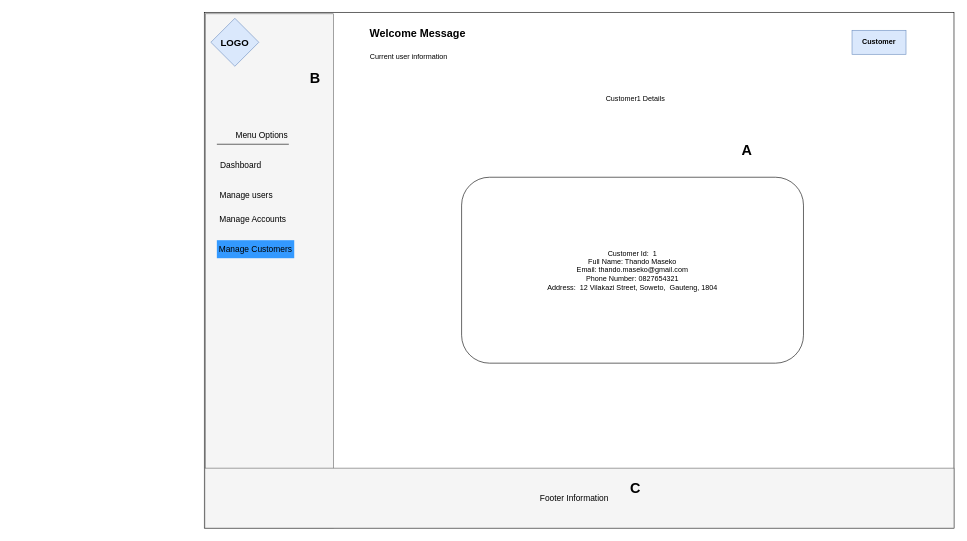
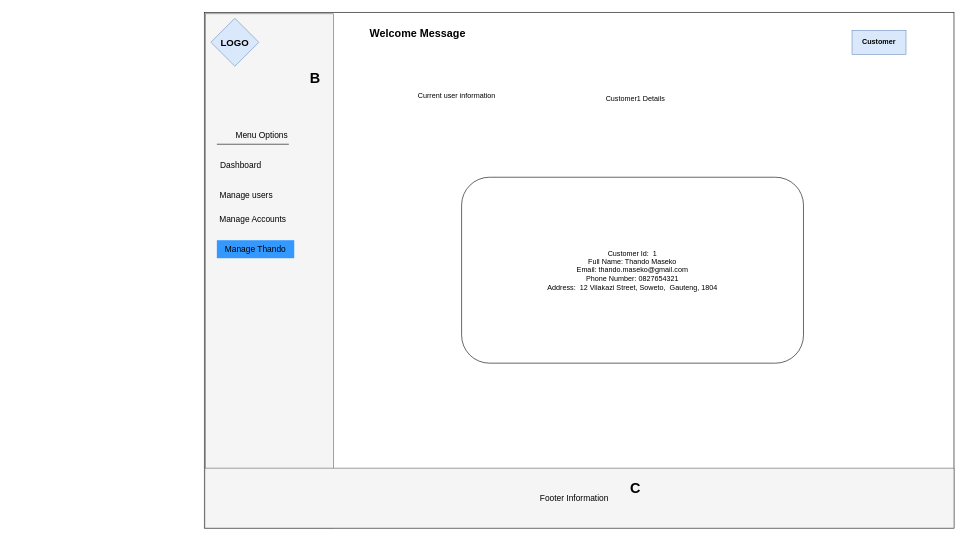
  <mxCell id="0" />
  <mxCell id="1" parent="0" />
  <mxCell id="2" value="" style="rounded=0;whiteSpace=wrap;html=1;" parent="1" vertex="1"><mxGeometry x="339.93" y="20" width="1250" height="860" as="geometry" /></mxCell>
  <mxCell id="3" value="" style="rounded=0;whiteSpace=wrap;html=1;fillColor=#f5f5f5;fontColor=#333333;strokeColor=#666666;rotation=-270;" parent="1" vertex="1"><mxGeometry x="20" y="344.69" width="857.5" height="213.13" as="geometry" /></mxCell>
  <mxCell id="4" value="&lt;font size=&quot;3&quot;&gt;&lt;b&gt;LOGO&lt;/b&gt;&lt;/font&gt;" style="rhombus;whiteSpace=wrap;html=1;fillColor=#dae8fc;strokeColor=#6c8ebf;" parent="1" vertex="1"><mxGeometry x="350.93" y="30" width="80" height="80" as="geometry" /></mxCell>
  <mxCell id="5" value="&lt;b&gt;Customer&lt;/b&gt;" style="rounded=0;whiteSpace=wrap;html=1;fillColor=#dae8fc;strokeColor=#6c8ebf;" parent="1" vertex="1"><mxGeometry x="1419.93" y="50" width="90" height="40" as="geometry" /></mxCell>
  <mxCell id="6" value="" style="rounded=0;whiteSpace=wrap;html=1;fillColor=#f5f5f5;fontColor=#f5f5f5;strokeColor=#666666;" parent="1" vertex="1"><mxGeometry x="340.93" y="780" width="1249" height="100" as="geometry" /></mxCell>
  <mxCell id="7" value="&lt;font style=&quot;font-size: 14px;&quot;&gt;Footer Information&lt;/font&gt;" style="text;html=1;align=center;verticalAlign=middle;whiteSpace=wrap;rounded=0;" parent="1" vertex="1"><mxGeometry x="893.93" y="815" width="126" height="30" as="geometry" /></mxCell>
  <mxCell id="8" value="&lt;b&gt;&lt;font style=&quot;font-size: 18px;&quot;&gt;Welcome Message&lt;/font&gt;&lt;/b&gt;" style="text;html=1;align=center;verticalAlign=middle;whiteSpace=wrap;rounded=0;" parent="1" vertex="1"><mxGeometry x="580.93" y="40" width="230" height="30" as="geometry" /></mxCell>
- <mxCell id="9" value="Current user information" style="text;html=1;align=center;verticalAlign=middle;whiteSpace=wrap;rounded=0;" parent="1" vertex="1"><mxGeometry x="600.93" y="80" width="160" height="30" as="geometry" /></mxCell>
+ <mxCell id="9" value="Current user information" style="text;html=1;align=center;verticalAlign=middle;whiteSpace=wrap;rounded=0;" parent="1" vertex="1"><mxGeometry x="680.93" y="145" width="160" height="30" as="geometry" /></mxCell>
  <mxCell id="10" value="&lt;font style=&quot;font-size: 14px;&quot;&gt;Menu Options&lt;/font&gt;" style="text;html=1;align=center;verticalAlign=middle;whiteSpace=wrap;rounded=0;" parent="1" vertex="1"><mxGeometry x="380.93" y="210" width="110" height="30" as="geometry" /></mxCell>
  <mxCell id="11" value="&lt;font style=&quot;font-size: 14px;&quot;&gt;Dashboard&lt;/font&gt;" style="text;html=1;align=center;verticalAlign=middle;whiteSpace=wrap;rounded=0;" parent="1" vertex="1"><mxGeometry x="345.93" y="260" width="110" height="30" as="geometry" /></mxCell>
  <mxCell id="12" value="&lt;font style=&quot;font-size: 14px;&quot;&gt;Manage Accounts&lt;/font&gt;" style="text;html=1;align=center;verticalAlign=middle;whiteSpace=wrap;rounded=0;" parent="1" vertex="1"><mxGeometry x="350.93" y="350" width="140" height="30" as="geometry" /></mxCell>
  <mxCell id="13" style="edgeStyle=orthogonalEdgeStyle;rounded=0;orthogonalLoop=1;jettySize=auto;html=1;exitX=0.5;exitY=1;exitDx=0;exitDy=0;" parent="1" edge="1"><mxGeometry relative="1" as="geometry"><mxPoint x="385.93" y="480" as="sourcePoint" /><mxPoint x="385.93" y="480" as="targetPoint" /></mxGeometry></mxCell>
  <mxCell id="14" value="" style="endArrow=none;html=1;rounded=0;" parent="1" edge="1"><mxGeometry width="50" height="50" relative="1" as="geometry"><mxPoint x="480.93" y="240" as="sourcePoint" /><mxPoint x="360.93" y="240" as="targetPoint" /></mxGeometry></mxCell>
  <mxCell id="15" value="Customer1 Details" style="text;html=1;align=center;verticalAlign=middle;whiteSpace=wrap;rounded=0;" parent="1" vertex="1"><mxGeometry x="993.93" y="150" width="130" height="30" as="geometry" /></mxCell>
- <mxCell id="16" value="&lt;font style=&quot;font-size: 14px;&quot;&gt;Manage Customers&lt;/font&gt;" style="text;html=1;align=center;verticalAlign=middle;whiteSpace=wrap;rounded=0;fillColor=#3399FF;" parent="1" vertex="1"><mxGeometry x="360.93" y="400" width="129" height="30" as="geometry" /></mxCell>
+ <mxCell id="16" value="&lt;font style=&quot;font-size: 14px;&quot;&gt;Manage Thando&lt;/font&gt;" style="text;html=1;align=center;verticalAlign=middle;whiteSpace=wrap;rounded=0;fillColor=#3399FF;" parent="1" vertex="1"><mxGeometry x="360.93" y="400" width="129" height="30" as="geometry" /></mxCell>
  <mxCell id="17" value="&lt;font style=&quot;font-size: 14px;&quot;&gt;Manage users&lt;/font&gt;" style="text;html=1;align=center;verticalAlign=middle;whiteSpace=wrap;rounded=0;" parent="1" vertex="1"><mxGeometry x="354.93" y="310" width="110" height="30" as="geometry" /></mxCell>
  <mxCell id="18" value="Customer Id:&amp;nbsp; 1&lt;div&gt;Full Name: Thando Maseko&lt;/div&gt;&lt;div&gt;Email:&amp;nbsp;thando.maseko@gmail.com&lt;/div&gt;&lt;div&gt;Phone Number:&amp;nbsp;0827654321&lt;/div&gt;&lt;div&gt;Address:&amp;nbsp;&amp;nbsp;12 Vilakazi Street, Soweto,&amp;nbsp; Gauteng, 1804&lt;/div&gt;" style="rounded=1;whiteSpace=wrap;html=1;" parent="1" vertex="1"><mxGeometry x="769" y="295" width="570" height="310" as="geometry" /></mxCell>
- <mxCell id="19" value="&lt;h1 style=&quot;margin-top: 0px;&quot;&gt;A&lt;/h1&gt;" style="text;html=1;whiteSpace=wrap;overflow=hidden;rounded=0;align=center;" vertex="1" parent="1"><mxGeometry x="1230" y="230" width="30" height="40" as="geometry" /></mxCell>
  <mxCell id="20" value="&lt;h1 style=&quot;margin-top: 0px;&quot;&gt;B&lt;/h1&gt;" style="text;html=1;whiteSpace=wrap;overflow=hidden;rounded=0;align=center;" vertex="1" parent="1"><mxGeometry x="510" y="110" width="30" height="40" as="geometry" /></mxCell>
  <mxCell id="21" value="&lt;h1 style=&quot;margin-top: 0px;&quot;&gt;C&lt;/h1&gt;" style="text;html=1;whiteSpace=wrap;overflow=hidden;rounded=0;align=center;" vertex="1" parent="1"><mxGeometry x="1043.93" y="793" width="30" height="40" as="geometry" /></mxCell>
